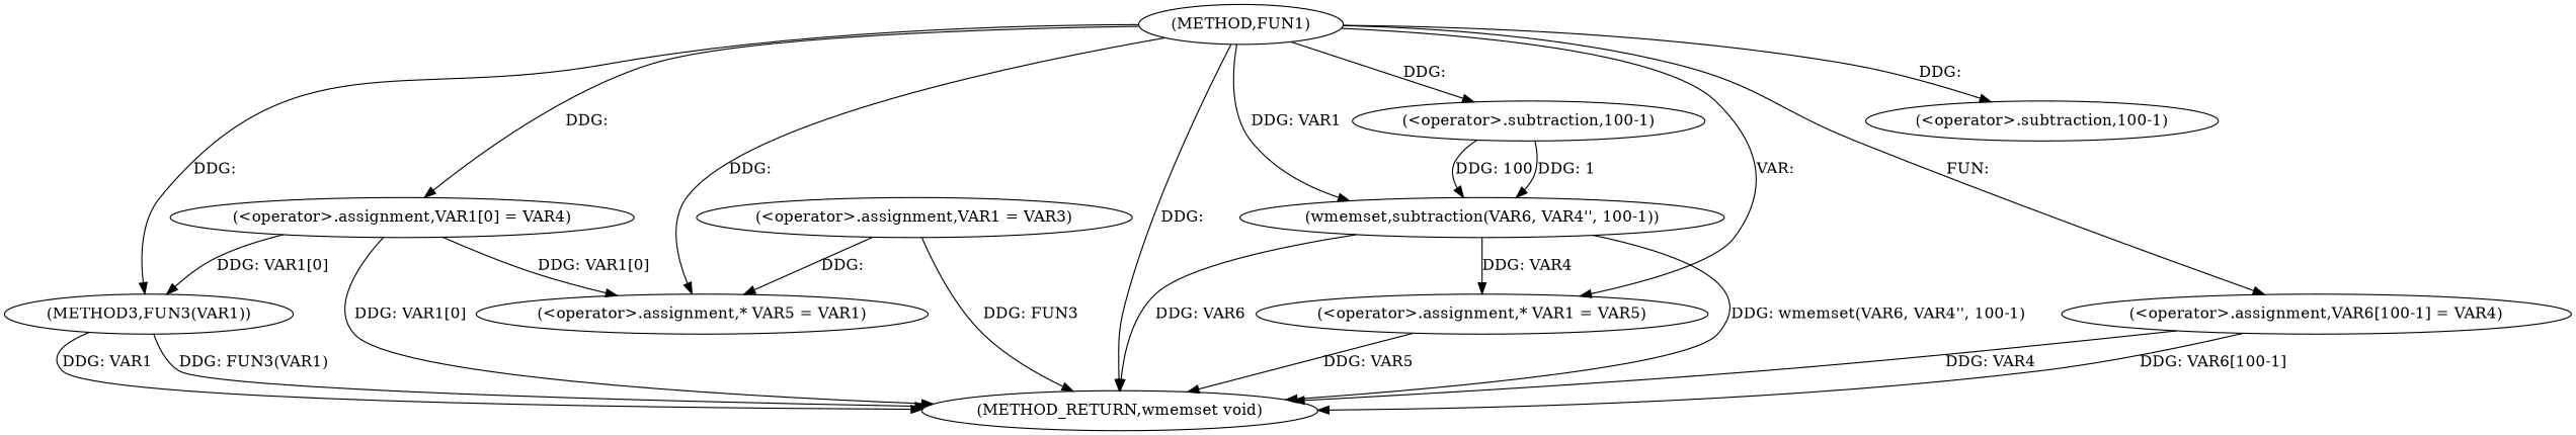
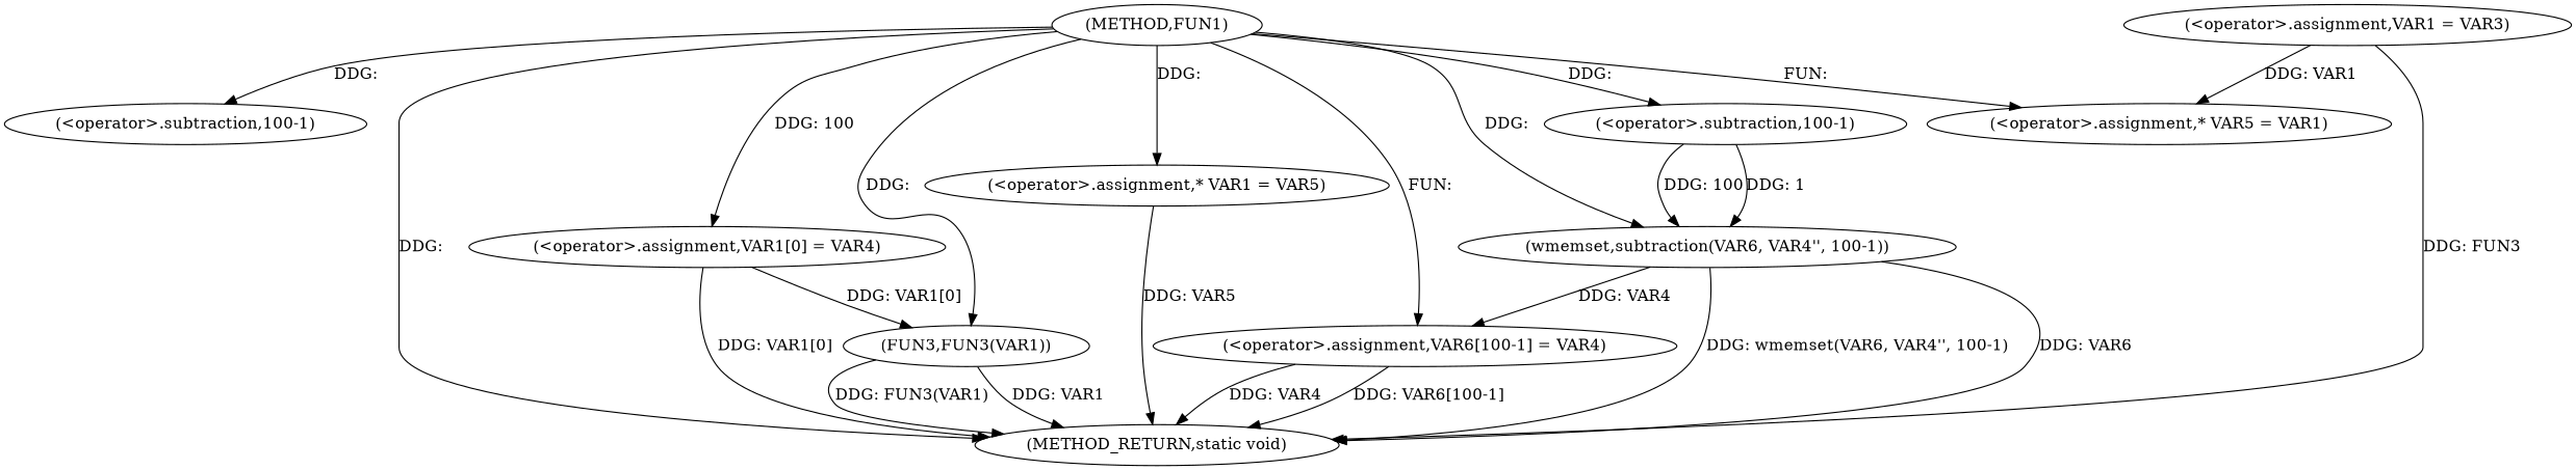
  digraph {
    n1 [label="(METHOD,FUN1)"]
    n2 [label="(<operator>.assignment,VAR1[0] = VAR4)"]
    n3 [label="(<operator>.assignment,* VAR5 = VAR1)"]
    n4 [label="(<operator>.assignment,* VAR1 = VAR5)"]
    n5 [label="(wmemset,subtraction(VAR6, VAR4'', 100-1))"]
    n6 [label="(<operator>.subtraction,100-1)"]
    n7 [label="(<operator>.assignment,VAR6[100-1] = VAR4)"]
    n8 [label="(<operator>.subtraction,100-1)"]
-   n9 [label="(METHOD3,FUN3(VAR1))"]
-   n10 [label="(METHOD_RETURN,wmemset void)"]
+   n9 [label="(FUN3,FUN3(VAR1))"]
+   n10 [label="(METHOD_RETURN,static void)"]
    n11 [label="(<operator>.assignment,VAR1 = VAR3)"]
-   n1 -> n2 [label="DDG: "]
-   n1 -> n3 [label="DDG: "]
-   n1 -> n4 [label="VAR: "]
-   n1 -> n5 [label="DDG: VAR1"]
+   n1 -> n2 [label="DDG: 100"]
+   n1 -> n3 [label="FUN: "]
+   n1 -> n4 [label="DDG: "]
+   n1 -> n5 [label="DDG: "]
    n1 -> n6 [label="DDG: "]
    n1 -> n7 [label="FUN: "]
    n1 -> n8 [label="DDG: "]
    n1 -> n9 [label="DDG: "]
    n1 -> n10 [label="DDG: "]
-   n2 -> n3 [label="DDG: VAR1[0]"]
    n2 -> n9 [label="DDG: VAR1[0]"]
    n2 -> n10 [label="DDG: VAR1[0]"]
    n4 -> n10 [label="DDG: VAR5"]
-   n5 -> n4 [label="DDG: VAR4"]
+   n5 -> n7 [label="DDG: VAR4"]
    n5 -> n10 [label="DDG: VAR6"]
    n5 -> n10 [label="DDG: wmemset(VAR6, VAR4'', 100-1)"]
    n6 -> n5 [label="DDG: 100"]
    n6 -> n5 [label="DDG: 1"]
    n7 -> n10 [label="DDG: VAR4"]
    n7 -> n10 [label="DDG: VAR6[100-1]"]
    n9 -> n10 [label="DDG: VAR1"]
    n9 -> n10 [label="DDG: FUN3(VAR1)"]
-   n11 -> n3 [label="DDG: "]
+   n11 -> n3 [label="DDG: VAR1"]
    n11 -> n10 [label="DDG: FUN3"]
  }
